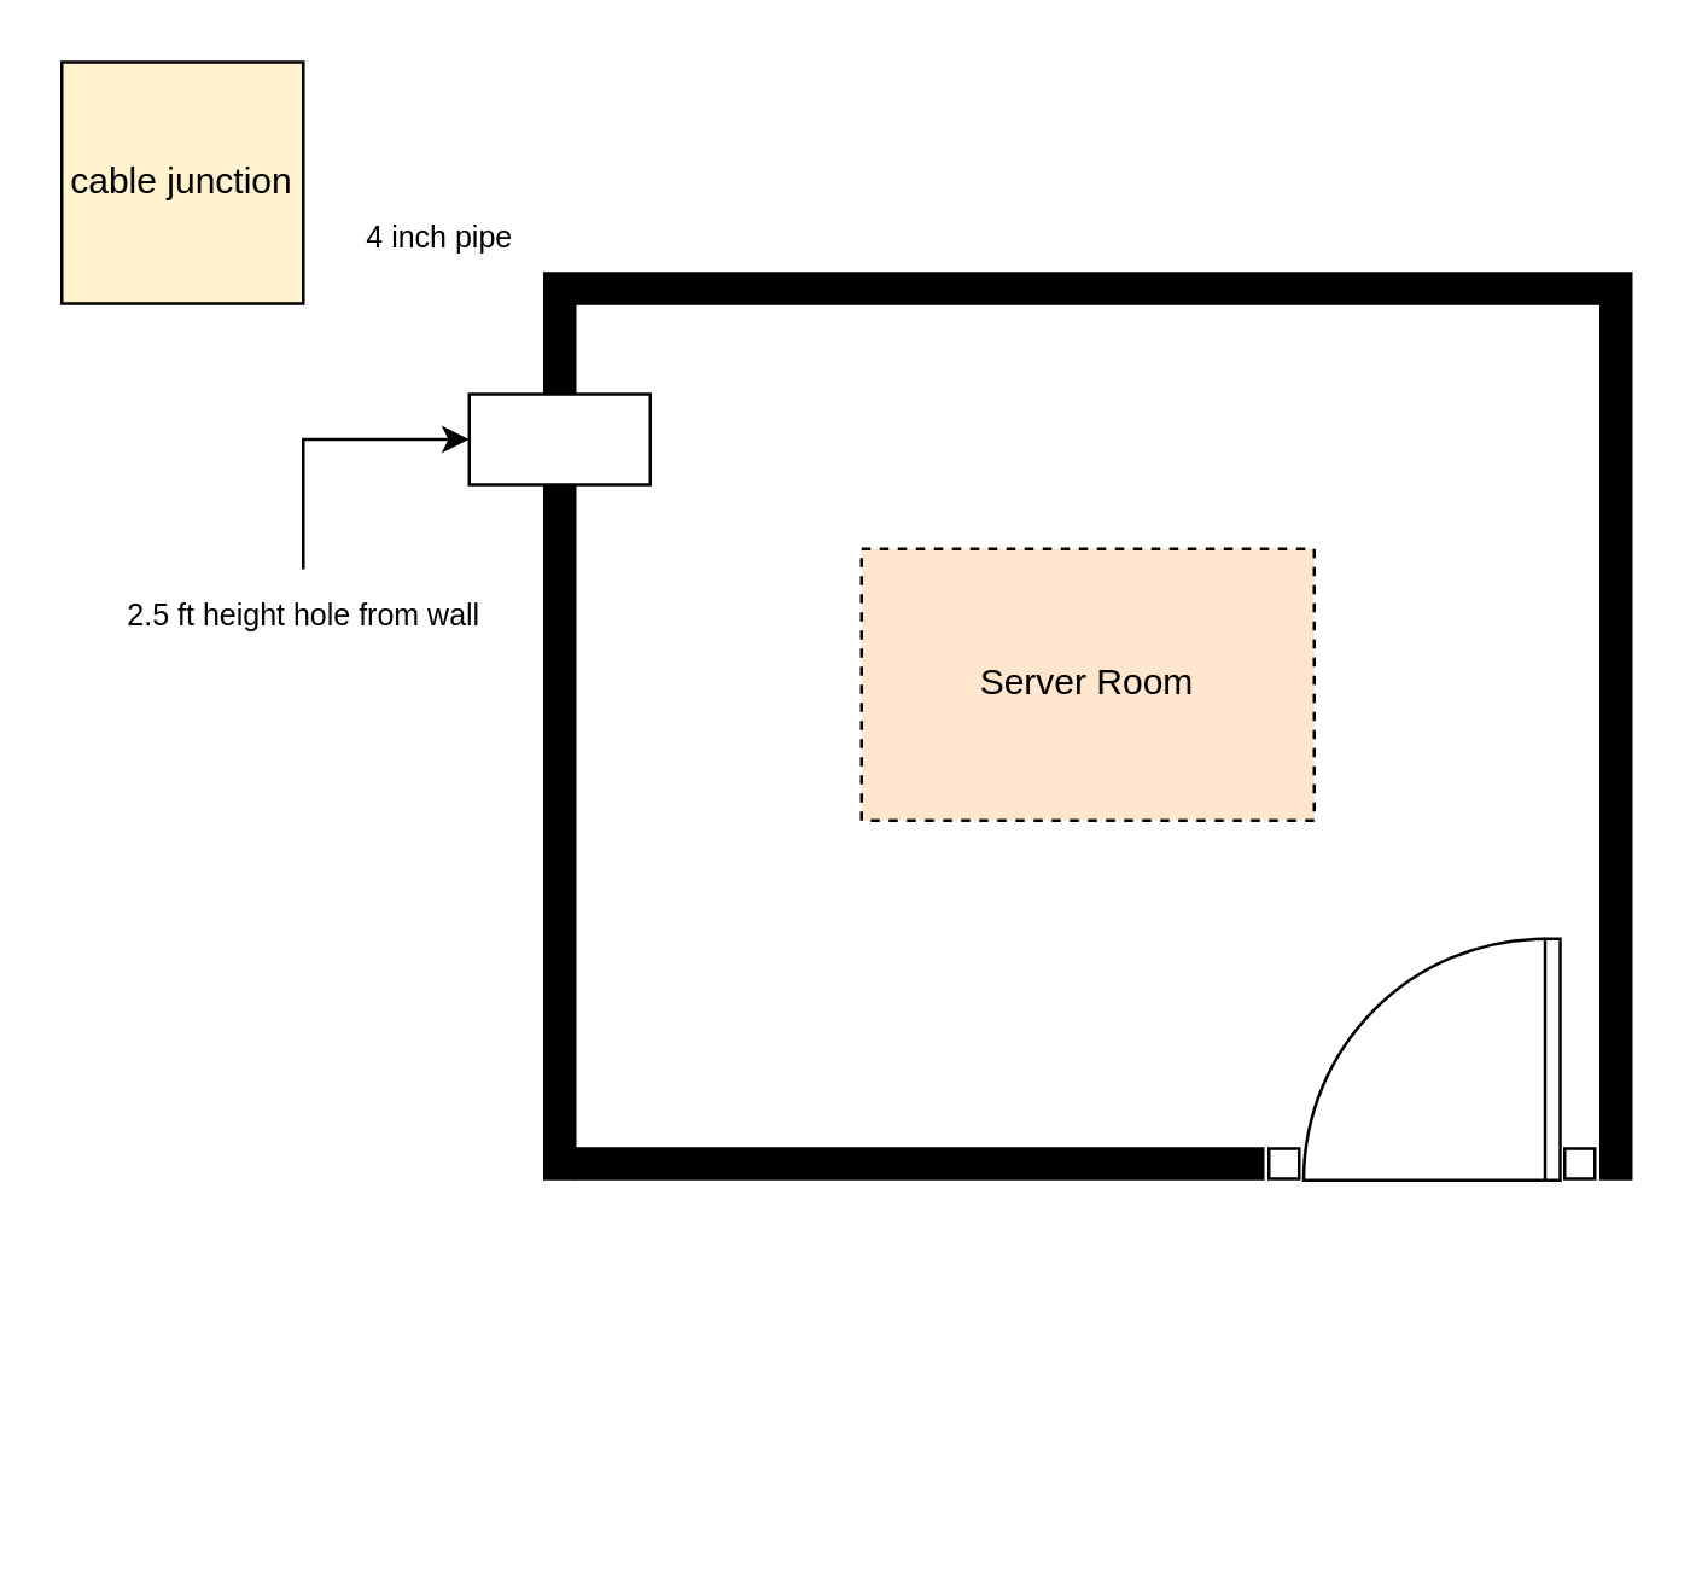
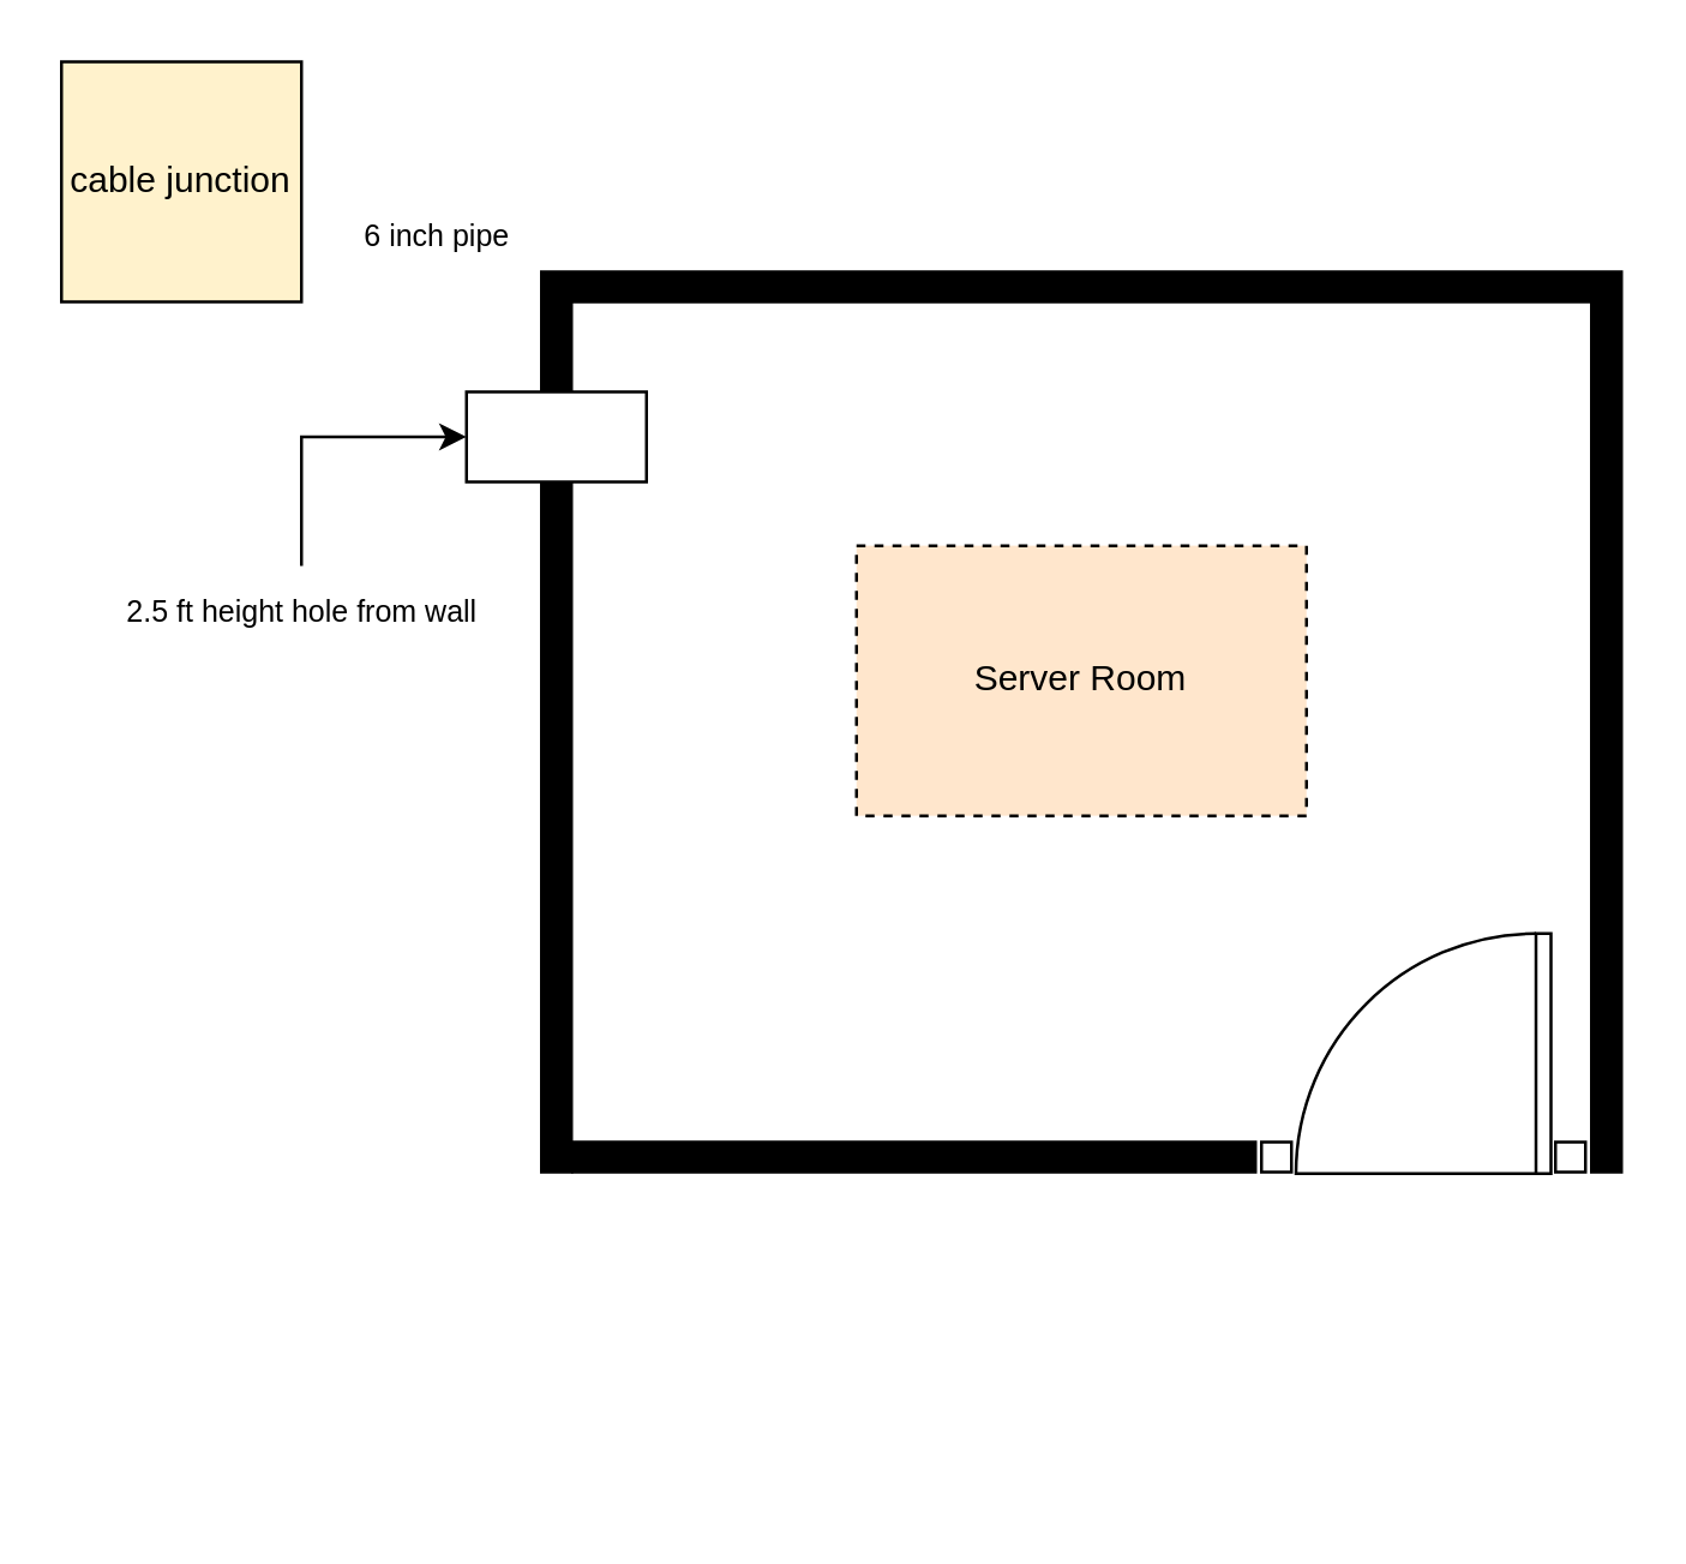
  <mxCell id="0" />
  <mxCell id="1" parent="0" />
  <mxCell id="2" value="" style="verticalLabelPosition=bottom;html=1;verticalAlign=top;align=center;shape=mxgraph.floorplan.wallU;fillColor=strokeColor;" vertex="1" parent="1"><mxGeometry x="180" y="90" width="360" height="300" as="geometry" /></mxCell>
  <mxCell id="3" value="" style="verticalLabelPosition=bottom;html=1;verticalAlign=top;align=center;shape=mxgraph.floorplan.doorRight;aspect=fixed;rotation=90;" vertex="1" parent="1"><mxGeometry x="434" y="308" width="80" height="85" as="geometry" /></mxCell>
  <mxCell id="4" value="" style="rounded=0;whiteSpace=wrap;html=1;" vertex="1" parent="1"><mxGeometry x="518" y="380" width="10" height="10" as="geometry" /></mxCell>
  <mxCell id="5" value="" style="verticalLabelPosition=bottom;html=1;verticalAlign=top;align=center;shape=mxgraph.floorplan.wall;fillColor=strokeColor;direction=south;rotation=-90;" vertex="1" parent="1"><mxGeometry x="299.25" y="271.25" width="10" height="227.5" as="geometry" /></mxCell>
  <mxCell id="6" value="" style="rounded=0;whiteSpace=wrap;html=1;" vertex="1" parent="1"><mxGeometry x="420" y="380" width="10" height="10" as="geometry" /></mxCell>
  <mxCell id="7" value="" style="rounded=0;whiteSpace=wrap;html=1;" vertex="1" parent="1"><mxGeometry x="155" y="130" width="60" height="30" as="geometry" /></mxCell>
  <mxCell id="8" value="" style="shape=image;html=1;verticalAlign=top;verticalLabelPosition=bottom;labelBackgroundColor=#ffffff;imageAspect=0;aspect=fixed;image=https://cdn1.iconfinder.com/data/icons/DarkGlass_Reworked/128x128/filesystems/pipe.png;rotation=30;" vertex="1" parent="1"><mxGeometry x="100" y="78" width="60" height="60" as="geometry" /></mxCell>
- <mxCell id="9" value="4 inch pipe" style="text;html=1;align=center;verticalAlign=middle;resizable=0;points=[];autosize=1;strokeColor=none;fillColor=none;fontSize=10;" vertex="1" parent="1"><mxGeometry x="110" y="63" width="70" height="30" as="geometry" /></mxCell>
+ <mxCell id="9" value="6 inch pipe" style="text;html=1;align=center;verticalAlign=middle;resizable=0;points=[];autosize=1;strokeColor=none;fillColor=none;fontSize=10;" vertex="1" parent="1"><mxGeometry x="110" y="63" width="70" height="30" as="geometry" /></mxCell>
  <mxCell id="10" value="cable junction" style="whiteSpace=wrap;html=1;aspect=fixed;fillColor=#fff2cc;" vertex="1" parent="1"><mxGeometry x="20" y="20" width="80" height="80" as="geometry" /></mxCell>
  <mxCell id="11" style="edgeStyle=orthogonalEdgeStyle;rounded=0;orthogonalLoop=1;jettySize=auto;html=1;entryX=0;entryY=0.5;entryDx=0;entryDy=0;" edge="1" parent="1" source="12" target="7"><mxGeometry relative="1" as="geometry" /></mxCell>
  <mxCell id="12" value="&lt;font style=&quot;font-size: 10px;&quot;&gt;2.5 ft height hole from wall&lt;/font&gt;" style="text;html=1;align=center;verticalAlign=middle;resizable=0;points=[];autosize=1;strokeColor=none;fillColor=none;" vertex="1" parent="1"><mxGeometry x="30" y="188" width="140" height="30" as="geometry" /></mxCell>
  <mxCell id="13" value="Server Room" style="rounded=0;whiteSpace=wrap;html=1;dashed=1;fillColor=#ffe6cc;" vertex="1" parent="1"><mxGeometry x="285" y="181.25" width="150" height="90" as="geometry" /></mxCell>
